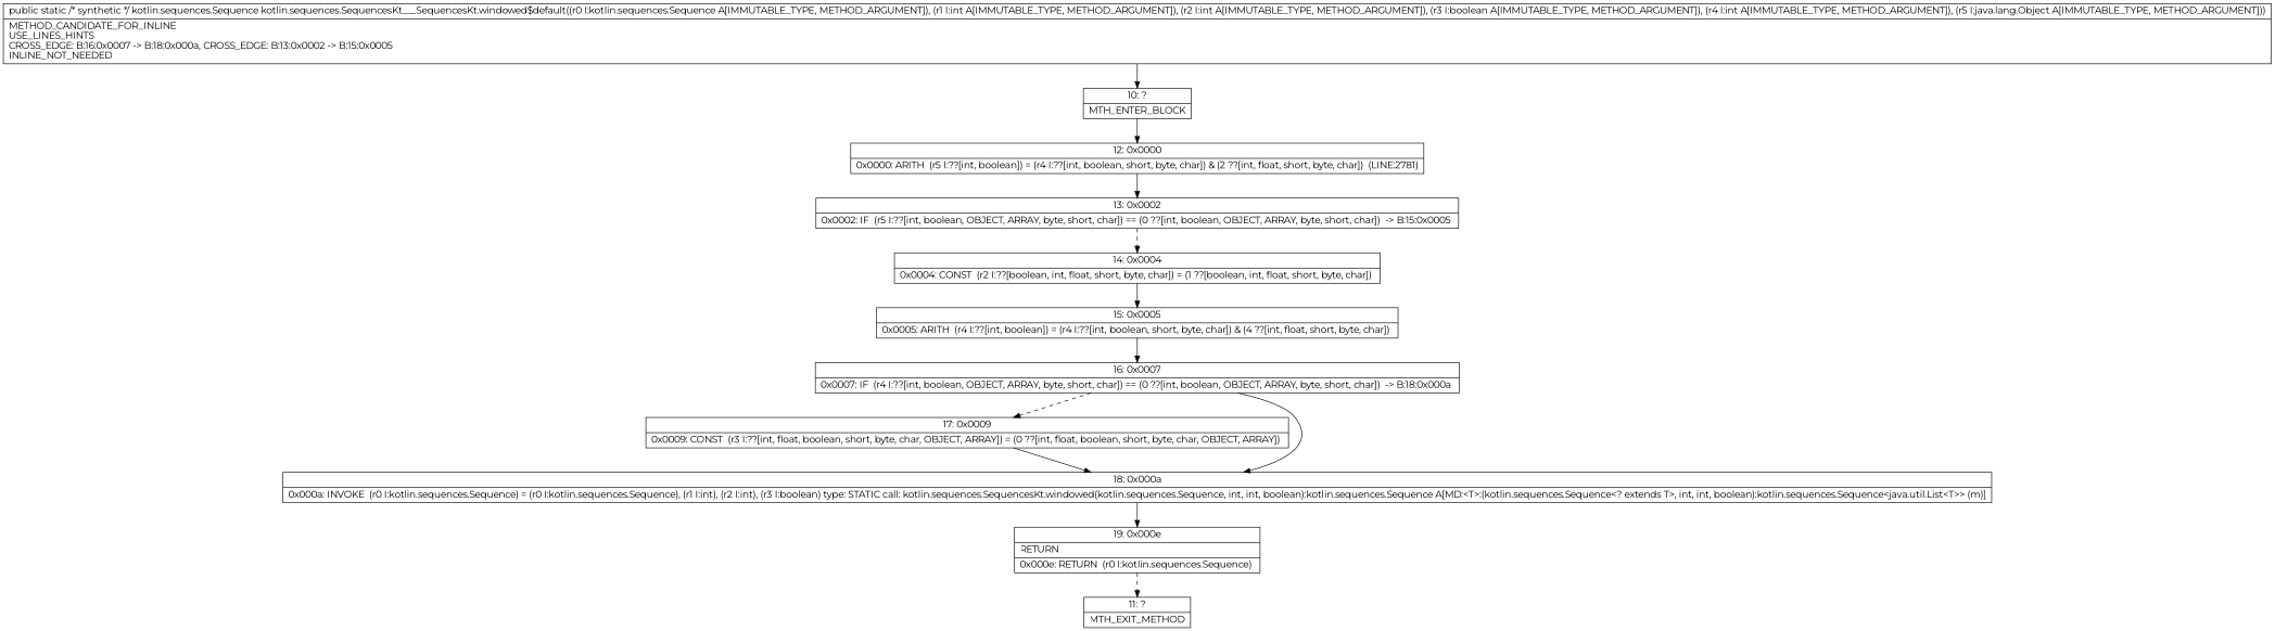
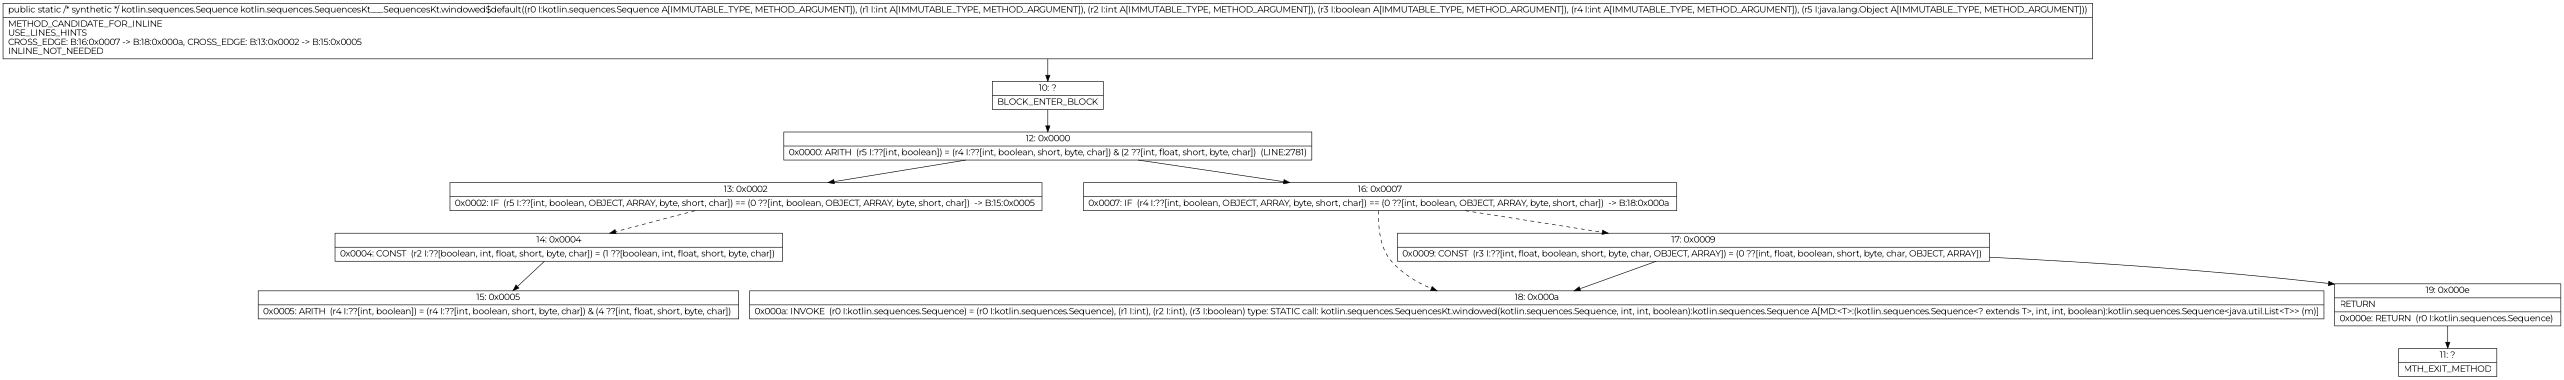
  digraph {
    fontname=Montserrat
    node [fontname=Montserrat shape=record]
    edge [fontname=Montserrat]
-   n1 [label="{10\:\ ?|MTH_ENTER_BLOCK\l}"]
+   n1 [label="{10\:\ ?|BLOCK_ENTER_BLOCK\l}"]
    n2 [label="{12\:\ 0x0000|0x0000: ARITH  (r5 I:??[int, boolean]) = (r4 I:??[int, boolean, short, byte, char]) & (2 ??[int, float, short, byte, char])  (LINE:2781)\l}"]
    n3 [label="{13\:\ 0x0002|0x0002: IF  (r5 I:??[int, boolean, OBJECT, ARRAY, byte, short, char]) == (0 ??[int, boolean, OBJECT, ARRAY, byte, short, char])  \-\> B:15:0x0005 \l}"]
    n4 [label="{14\:\ 0x0004|0x0004: CONST  (r2 I:??[boolean, int, float, short, byte, char]) = (1 ??[boolean, int, float, short, byte, char]) \l}"]
    n5 [label="{15\:\ 0x0005|0x0005: ARITH  (r4 I:??[int, boolean]) = (r4 I:??[int, boolean, short, byte, char]) & (4 ??[int, float, short, byte, char]) \l}"]
    n6 [label="{16\:\ 0x0007|0x0007: IF  (r4 I:??[int, boolean, OBJECT, ARRAY, byte, short, char]) == (0 ??[int, boolean, OBJECT, ARRAY, byte, short, char])  \-\> B:18:0x000a \l}"]
    n7 [label="{17\:\ 0x0009|0x0009: CONST  (r3 I:??[int, float, boolean, short, byte, char, OBJECT, ARRAY]) = (0 ??[int, float, boolean, short, byte, char, OBJECT, ARRAY]) \l}"]
    n8 [label="{18\:\ 0x000a|0x000a: INVOKE  (r0 I:kotlin.sequences.Sequence) = (r0 I:kotlin.sequences.Sequence), (r1 I:int), (r2 I:int), (r3 I:boolean) type: STATIC call: kotlin.sequences.SequencesKt.windowed(kotlin.sequences.Sequence, int, int, boolean):kotlin.sequences.Sequence A[MD:\<T\>:(kotlin.sequences.Sequence\<? extends T\>, int, int, boolean):kotlin.sequences.Sequence\<java.util.List\<T\>\> (m)]\l}"]
    n9 [label="{19\:\ 0x000e|RETURN\l|0x000e: RETURN  (r0 I:kotlin.sequences.Sequence) \l}"]
    n10 [label="{11\:\ ?|MTH_EXIT_METHOD\l}"]
    n11 [label="{public static \/* synthetic *\/ kotlin.sequences.Sequence kotlin.sequences.SequencesKt___SequencesKt.windowed$default((r0 I:kotlin.sequences.Sequence A[IMMUTABLE_TYPE, METHOD_ARGUMENT]), (r1 I:int A[IMMUTABLE_TYPE, METHOD_ARGUMENT]), (r2 I:int A[IMMUTABLE_TYPE, METHOD_ARGUMENT]), (r3 I:boolean A[IMMUTABLE_TYPE, METHOD_ARGUMENT]), (r4 I:int A[IMMUTABLE_TYPE, METHOD_ARGUMENT]), (r5 I:java.lang.Object A[IMMUTABLE_TYPE, METHOD_ARGUMENT]))  | METHOD_CANDIDATE_FOR_INLINE\lUSE_LINES_HINTS\lCROSS_EDGE: B:16:0x0007 \-\> B:18:0x000a, CROSS_EDGE: B:13:0x0002 \-\> B:15:0x0005\lINLINE_NOT_NEEDED\l}"]
    n1 -> n2
    n2 -> n3
    n3 -> n4 [style=dashed]
    n4 -> n5
-   n5 -> n6
+   n2 -> n6
    n6 -> n7 [style=dashed]
-   n6 -> n8
+   n6 -> n8 [style=dashed]
    n7 -> n8
-   n8 -> n9
-   n9 -> n10 [style=dashed]
+   n7 -> n9
+   n9 -> n10
    n11 -> n1
  }
